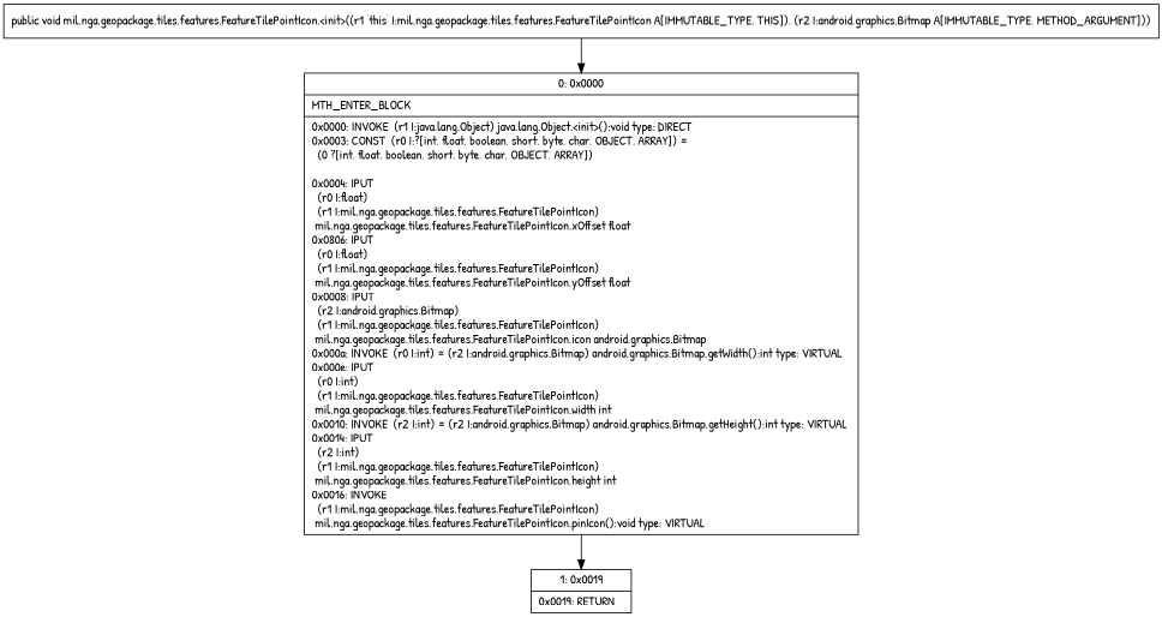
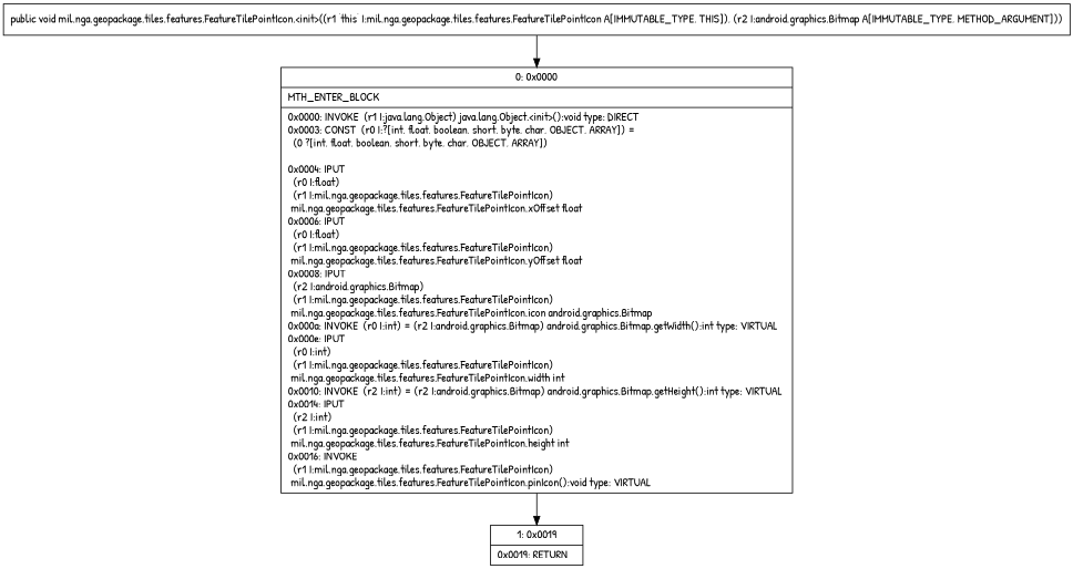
  digraph {
    fontname="Patrick Hand"
    node [shape=record fontname="Patrick Hand"]
    edge [fontname="Patrick Hand"]
-   n1 [label="{0\:\ 0x0000|MTH_ENTER_BLOCK\l|0x0000: INVOKE  (r1 I:java.lang.Object) java.lang.Object.\<init\>():void type: DIRECT \l0x0003: CONST  (r0 I:?[int, float, boolean, short, byte, char, OBJECT, ARRAY]) = \l  (0 ?[int, float, boolean, short, byte, char, OBJECT, ARRAY])\l \l0x0004: IPUT  \l  (r0 I:float)\l  (r1 I:mil.nga.geopackage.tiles.features.FeatureTilePointIcon)\l mil.nga.geopackage.tiles.features.FeatureTilePointIcon.xOffset float \l0x0806: IPUT  \l  (r0 I:float)\l  (r1 I:mil.nga.geopackage.tiles.features.FeatureTilePointIcon)\l mil.nga.geopackage.tiles.features.FeatureTilePointIcon.yOffset float \l0x0008: IPUT  \l  (r2 I:android.graphics.Bitmap)\l  (r1 I:mil.nga.geopackage.tiles.features.FeatureTilePointIcon)\l mil.nga.geopackage.tiles.features.FeatureTilePointIcon.icon android.graphics.Bitmap \l0x000a: INVOKE  (r0 I:int) = (r2 I:android.graphics.Bitmap) android.graphics.Bitmap.getWidth():int type: VIRTUAL \l0x000e: IPUT  \l  (r0 I:int)\l  (r1 I:mil.nga.geopackage.tiles.features.FeatureTilePointIcon)\l mil.nga.geopackage.tiles.features.FeatureTilePointIcon.width int \l0x0010: INVOKE  (r2 I:int) = (r2 I:android.graphics.Bitmap) android.graphics.Bitmap.getHeight():int type: VIRTUAL \l0x0014: IPUT  \l  (r2 I:int)\l  (r1 I:mil.nga.geopackage.tiles.features.FeatureTilePointIcon)\l mil.nga.geopackage.tiles.features.FeatureTilePointIcon.height int \l0x0016: INVOKE  \l  (r1 I:mil.nga.geopackage.tiles.features.FeatureTilePointIcon)\l mil.nga.geopackage.tiles.features.FeatureTilePointIcon.pinIcon():void type: VIRTUAL \l}"]
+   n1 [label="{0\:\ 0x0000|MTH_ENTER_BLOCK\l|0x0000: INVOKE  (r1 I:java.lang.Object) java.lang.Object.\<init\>():void type: DIRECT \l0x0003: CONST  (r0 I:?[int, float, boolean, short, byte, char, OBJECT, ARRAY]) = \l  (0 ?[int, float, boolean, short, byte, char, OBJECT, ARRAY])\l \l0x0004: IPUT  \l  (r0 I:float)\l  (r1 I:mil.nga.geopackage.tiles.features.FeatureTilePointIcon)\l mil.nga.geopackage.tiles.features.FeatureTilePointIcon.xOffset float \l0x0006: IPUT  \l  (r0 I:float)\l  (r1 I:mil.nga.geopackage.tiles.features.FeatureTilePointIcon)\l mil.nga.geopackage.tiles.features.FeatureTilePointIcon.yOffset float \l0x0008: IPUT  \l  (r2 I:android.graphics.Bitmap)\l  (r1 I:mil.nga.geopackage.tiles.features.FeatureTilePointIcon)\l mil.nga.geopackage.tiles.features.FeatureTilePointIcon.icon android.graphics.Bitmap \l0x000a: INVOKE  (r0 I:int) = (r2 I:android.graphics.Bitmap) android.graphics.Bitmap.getWidth():int type: VIRTUAL \l0x000e: IPUT  \l  (r0 I:int)\l  (r1 I:mil.nga.geopackage.tiles.features.FeatureTilePointIcon)\l mil.nga.geopackage.tiles.features.FeatureTilePointIcon.width int \l0x0010: INVOKE  (r2 I:int) = (r2 I:android.graphics.Bitmap) android.graphics.Bitmap.getHeight():int type: VIRTUAL \l0x0014: IPUT  \l  (r2 I:int)\l  (r1 I:mil.nga.geopackage.tiles.features.FeatureTilePointIcon)\l mil.nga.geopackage.tiles.features.FeatureTilePointIcon.height int \l0x0016: INVOKE  \l  (r1 I:mil.nga.geopackage.tiles.features.FeatureTilePointIcon)\l mil.nga.geopackage.tiles.features.FeatureTilePointIcon.pinIcon():void type: VIRTUAL \l}"]
    n2 [label="{1\:\ 0x0019|0x0019: RETURN   \l}"]
    n3 [label="{public void mil.nga.geopackage.tiles.features.FeatureTilePointIcon.\<init\>((r1 'this' I:mil.nga.geopackage.tiles.features.FeatureTilePointIcon A[IMMUTABLE_TYPE, THIS]), (r2 I:android.graphics.Bitmap A[IMMUTABLE_TYPE, METHOD_ARGUMENT])) }"]
    n1 -> n2
    n3 -> n1
  }
